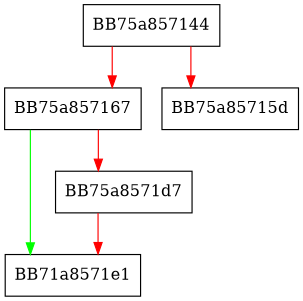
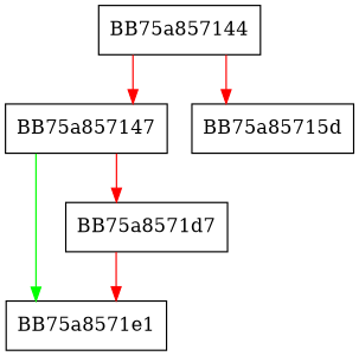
  digraph {
    splines=ortho
    node [shape=box]
    edge [color=red]
    BB75a857144
-   BB75a857167
+   BB75a857167 [label=BB75a857147]
    BB75a85715d
-   BB75a8571e1 [label=BB71a8571e1]
+   BB75a8571e1
    BB75a8571d7
    BB75a857144 -> BB75a857167
    BB75a857144 -> BB75a85715d
    BB75a857167 -> BB75a8571e1 [color=green]
    BB75a857167 -> BB75a8571d7
    BB75a8571d7 -> BB75a8571e1
  }
